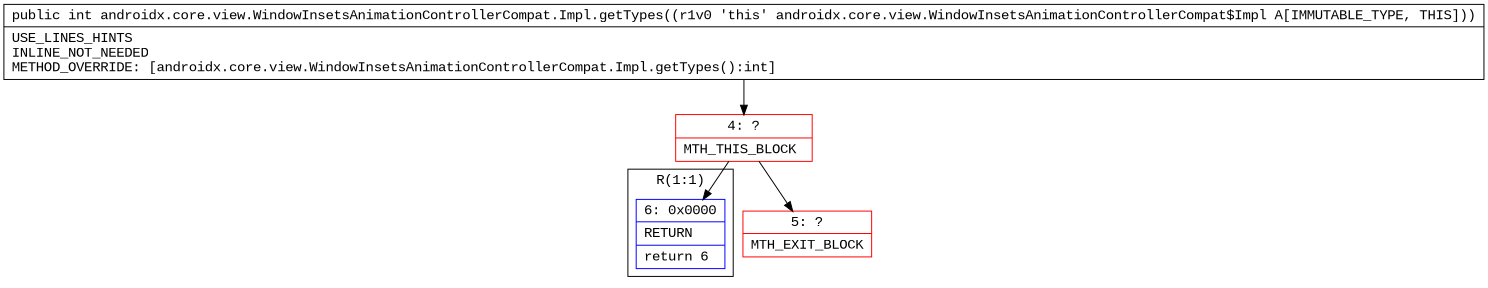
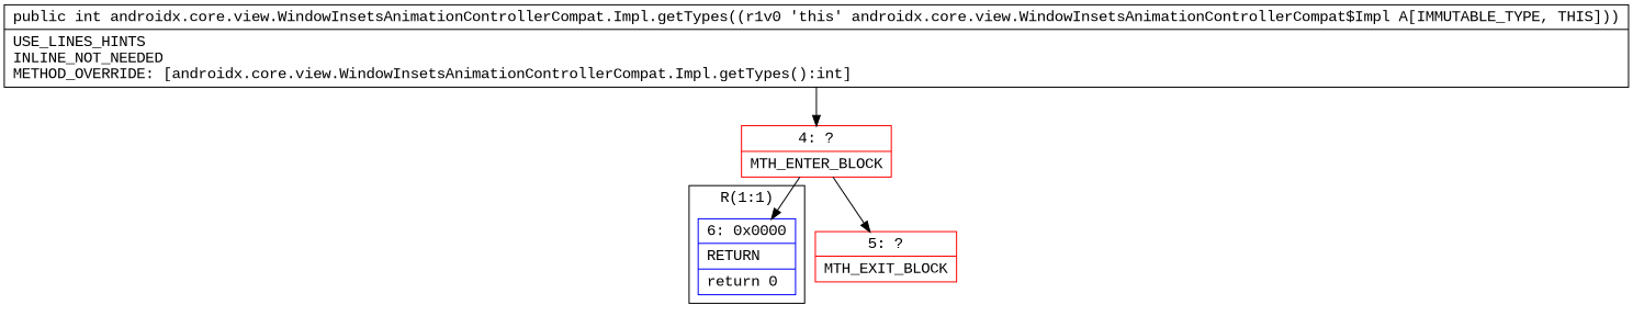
  digraph {
    fontname="Liberation Mono"
    node [color=red fontname="Liberation Mono" shape=record]
    edge [fontname="Liberation Mono"]
-   n1 [color=blue label="{6\:\ 0x0000|RETURN\l|return 6\l}"]
+   n1 [color=blue label="{6\:\ 0x0000|RETURN\l|return 0\l}"]
    n2 [label="{5\:\ ?|MTH_EXIT_BLOCK\l}"]
-   n3 [label="{4\:\ ?|MTH_THIS_BLOCK\l}"]
+   n3 [label="{4\:\ ?|MTH_ENTER_BLOCK\l}"]
    n4 [label="{public int androidx.core.view.WindowInsetsAnimationControllerCompat.Impl.getTypes((r1v0 'this' androidx.core.view.WindowInsetsAnimationControllerCompat$Impl A[IMMUTABLE_TYPE, THIS]))  | USE_LINES_HINTS\lINLINE_NOT_NEEDED\lMETHOD_OVERRIDE: [androidx.core.view.WindowInsetsAnimationControllerCompat.Impl.getTypes():int]\l}" color=""]
    subgraph cluster_1 {
      label="R(1:1)"
      n1
    }
    n3 -> n1
    n3 -> n2
    n4 -> n3
  }
